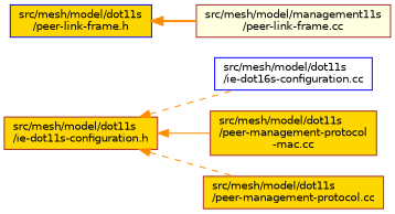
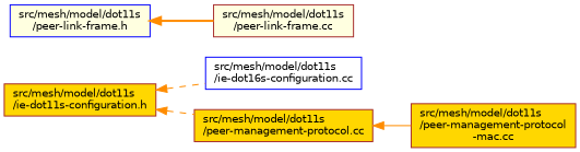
  digraph {
    rankdir=LR
    node [color=brown fillcolor=gold fontname=Helvetica fontsize=10 shape=record style=filled]
    edge [color=darkorange dir=back fontname=Helvetica fontsize=10 labelfontname=Helvetica labelfontsize=10 style=dashed]
    n1 [fontcolor=black height=0.2 label="src/mesh/model/dot11s\l/ie-dot11s-configuration.h" width=0.4]
    n2 [color=blue fillcolor=white height=0.2 label="src/mesh/model/dot11s\l/ie-dot16s-configuration.cc" width=0.4]
    n3 [height=0.2 label="src/mesh/model/dot11s\l/peer-management-protocol\l-mac.cc" width=0.4]
    n4 [height=0.2 label="src/mesh/model/dot11s\l/peer-management-protocol.cc" width=0.4]
-   n5 [color=blue height=0.2 label="src/mesh/model/dot11s\l/peer-link-frame.h" width=0.4]
-   n6 [fillcolor=lightyellow height=0.2 label="src/mesh/model/management11s\l/peer-link-frame.cc" width=0.4]
+   n5 [color=blue fillcolor=lightyellow height=0.2 label="src/mesh/model/dot11s\l/peer-link-frame.h" width=0.4]
+   n6 [fillcolor=lightyellow height=0.2 label="src/mesh/model/dot11s\l/peer-link-frame.cc" width=0.4]
    n1 -> n2
-   n1 -> n3 [style=solid]
+   n4 -> n3 [style=solid]
    n1 -> n4
    n5 -> n6 [style=bold]
  }
